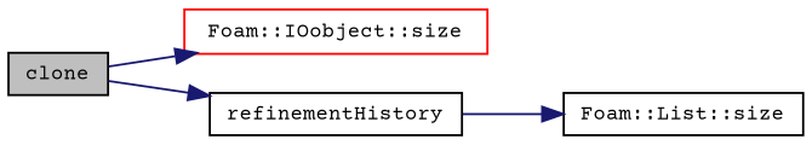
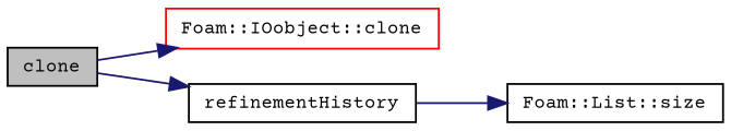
  digraph {
    fontname="Courier Prime"
    rankdir=LR
    node [color=black fontname="Courier Prime" fontsize=10 shape=record]
    edge [color=midnightblue fontname="Courier Prime" fontsize=10 labelfontname=Helvetica labelfontsize=10 style=solid]
    n1 [fillcolor=grey75 fontcolor=black height=0.2 label=clone style=filled width=0.4]
-   n2 [color=red height=0.2 label="Foam::IOobject::size" width=0.4]
+   n2 [color=red height=0.2 label="Foam::IOobject::clone" width=0.4]
    n3 [height=0.2 label=refinementHistory width=0.4]
    n4 [height=0.2 label="Foam::List::size" width=0.4]
    n1 -> n2
    n1 -> n3
    n3 -> n4
  }
